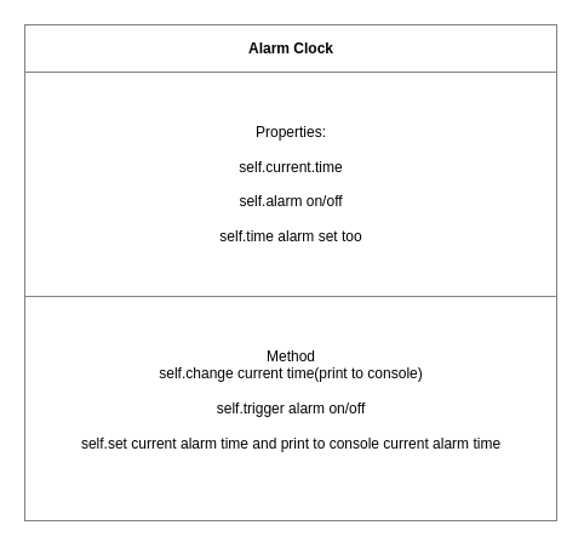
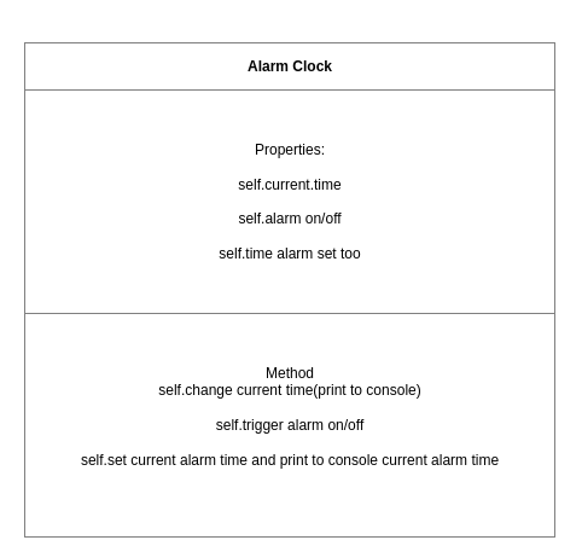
  <mxCell id="0" />
  <mxCell id="1" parent="0" />
- <mxCell id="2" value="&lt;table border=&quot;1&quot; width=&quot;100%&quot; cellpadding=&quot;4&quot; style=&quot;width: 100% ; height: 100% ; border-collapse: collapse&quot;&gt;&lt;tbody&gt;&lt;tr&gt;&lt;th align=&quot;center&quot;&gt;Alarm Clock&lt;/th&gt;&lt;/tr&gt;&lt;tr&gt;&lt;td align=&quot;center&quot;&gt;Properties:&lt;br&gt;&lt;br&gt;self.current.time&lt;br&gt;&lt;br&gt;self.alarm on/off&lt;br&gt;&lt;br&gt;self.time alarm set too&lt;/td&gt;&lt;/tr&gt;&lt;tr&gt;&lt;td align=&quot;center&quot;&gt;Method&lt;br&gt;self.change current time(print to console)&lt;br&gt;&lt;br&gt;self.trigger alarm on/off&lt;br&gt;&lt;br&gt;self.set current alarm time and print to console current alarm time&lt;br&gt;&lt;br&gt;&lt;/td&gt;&lt;/tr&gt;&lt;/tbody&gt;&lt;/table&gt;" style="text;html=1;strokeColor=none;fillColor=none;overflow=fill;" vertex="1" parent="1"><mxGeometry x="20" y="20" width="440" height="410" as="geometry" /></mxCell>
+ <mxCell id="2" value="&lt;table border=&quot;1&quot; width=&quot;100%&quot; cellpadding=&quot;4&quot; style=&quot;width: 100% ; height: 100% ; border-collapse: collapse&quot;&gt;&lt;tbody&gt;&lt;tr&gt;&lt;th align=&quot;center&quot;&gt;Alarm Clock&lt;/th&gt;&lt;/tr&gt;&lt;tr&gt;&lt;td align=&quot;center&quot;&gt;Properties:&lt;br&gt;&lt;br&gt;self.current.time&lt;br&gt;&lt;br&gt;self.alarm on/off&lt;br&gt;&lt;br&gt;self.time alarm set too&lt;/td&gt;&lt;/tr&gt;&lt;tr&gt;&lt;td align=&quot;center&quot;&gt;Method&lt;br&gt;self.change current time(print to console)&lt;br&gt;&lt;br&gt;self.trigger alarm on/off&lt;br&gt;&lt;br&gt;self.set current alarm time and print to console current alarm time&lt;br&gt;&lt;br&gt;&lt;/td&gt;&lt;/tr&gt;&lt;/tbody&gt;&lt;/table&gt;" style="text;html=1;strokeColor=none;fillColor=none;overflow=fill;" vertex="1" parent="1"><mxGeometry x="20" y="35" width="440" height="410" as="geometry" /></mxCell>
